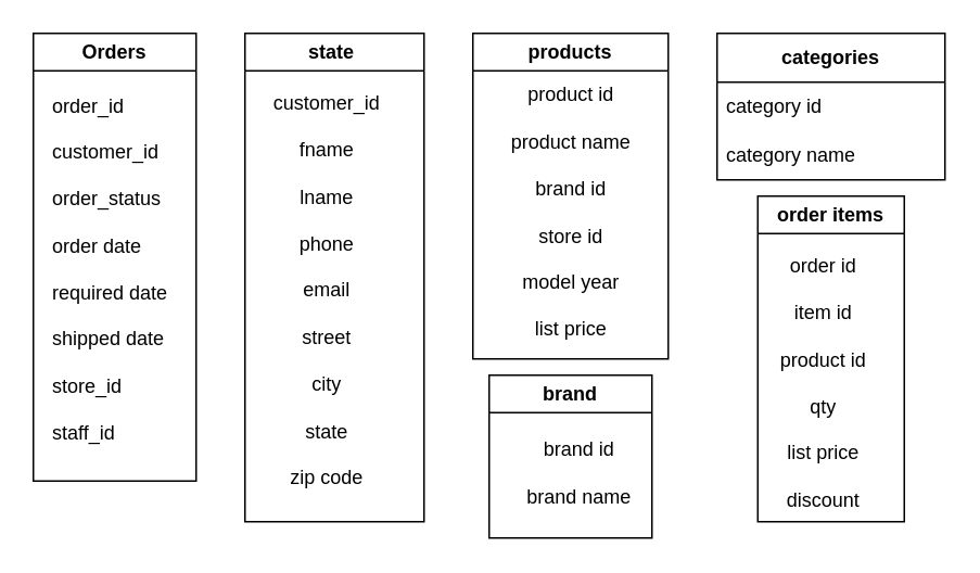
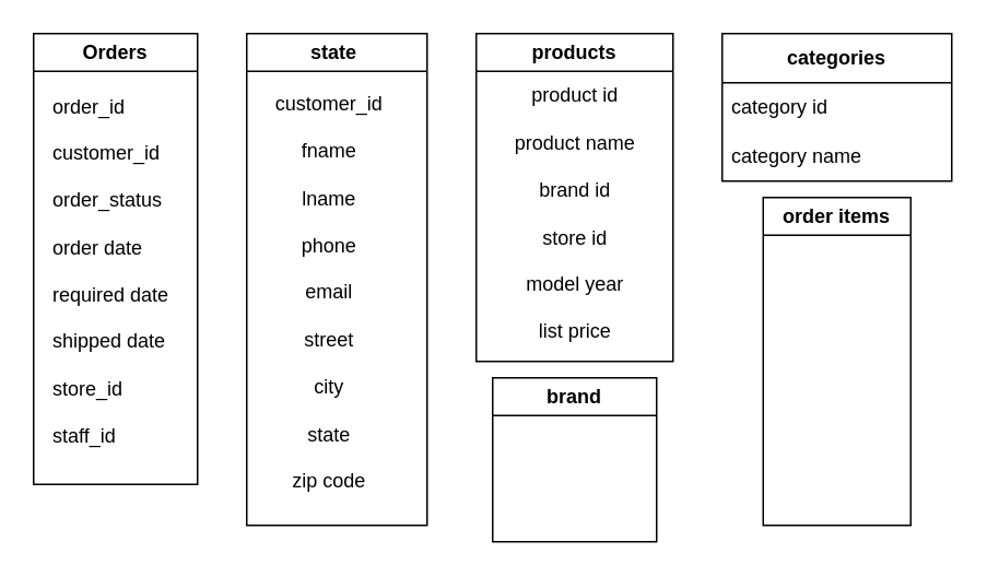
  <mxCell id="0" />
  <mxCell id="1" parent="0" />
  <mxCell id="2" value="Orders" style="swimlane;whiteSpace=wrap;html=1;" vertex="1" parent="1"><mxGeometry x="20" y="20" width="100" height="275" as="geometry" /></mxCell>
  <mxCell id="3" value="order_id&lt;div&gt;&lt;br&gt;&lt;div&gt;customer_id&lt;/div&gt;&lt;div&gt;&lt;br&gt;&lt;/div&gt;&lt;div&gt;order_status&lt;/div&gt;&lt;div&gt;&lt;br&gt;&lt;/div&gt;&lt;div&gt;order date&amp;nbsp;&lt;/div&gt;&lt;div&gt;&lt;br&gt;&lt;/div&gt;&lt;div&gt;required date&lt;/div&gt;&lt;div&gt;&lt;br&gt;&lt;/div&gt;&lt;div&gt;shipped date&amp;nbsp;&lt;/div&gt;&lt;div&gt;&lt;br&gt;&lt;/div&gt;&lt;div&gt;store&lt;span style=&quot;background-color: initial;&quot;&gt;_id&lt;/span&gt;&lt;/div&gt;&lt;div&gt;&lt;br&gt;&lt;/div&gt;&lt;div&gt;staff_id&lt;/div&gt;&lt;/div&gt;" style="text;html=1;align=left;verticalAlign=middle;resizable=0;points=[];autosize=1;strokeColor=none;fillColor=none;" vertex="1" parent="2"><mxGeometry x="10" y="30" width="100" height="230" as="geometry" /></mxCell>
  <mxCell id="4" value="state&amp;nbsp;" style="swimlane;whiteSpace=wrap;html=1;" vertex="1" parent="1"><mxGeometry x="150" y="20" width="110" height="300" as="geometry" /></mxCell>
  <mxCell id="5" value="customer_id&lt;div&gt;&lt;br&gt;&lt;/div&gt;&lt;div&gt;fname&lt;/div&gt;&lt;div&gt;&lt;br&gt;&lt;/div&gt;&lt;div&gt;lname&lt;/div&gt;&lt;div&gt;&lt;br&gt;&lt;/div&gt;&lt;div&gt;phone&lt;/div&gt;&lt;div&gt;&lt;br&gt;&lt;/div&gt;&lt;div&gt;email&lt;/div&gt;&lt;div&gt;&lt;br&gt;&lt;/div&gt;&lt;div&gt;street&lt;/div&gt;&lt;div&gt;&lt;br&gt;&lt;/div&gt;&lt;div&gt;city&lt;/div&gt;&lt;div&gt;&lt;br&gt;&lt;/div&gt;&lt;div&gt;state&lt;/div&gt;&lt;div&gt;&lt;br&gt;&lt;/div&gt;&lt;div&gt;zip code&lt;/div&gt;" style="text;html=1;align=center;verticalAlign=middle;resizable=0;points=[];autosize=1;strokeColor=none;fillColor=none;" vertex="1" parent="4"><mxGeometry x="5" y="27.5" width="90" height="260" as="geometry" /></mxCell>
  <mxCell id="6" value="products" style="swimlane;whiteSpace=wrap;html=1;" vertex="1" parent="1"><mxGeometry x="290" y="20" width="120" height="200" as="geometry" /></mxCell>
  <mxCell id="7" value="product id&lt;div&gt;&lt;br&gt;&lt;/div&gt;&lt;div&gt;product name&lt;/div&gt;&lt;div&gt;&lt;br&gt;&lt;/div&gt;&lt;div&gt;brand id&lt;/div&gt;&lt;div&gt;&lt;br&gt;&lt;/div&gt;&lt;div&gt;store id&lt;/div&gt;&lt;div&gt;&lt;br&gt;&lt;/div&gt;&lt;div&gt;model year&lt;/div&gt;&lt;div&gt;&lt;br&gt;&lt;/div&gt;&lt;div&gt;list price&lt;/div&gt;" style="text;html=1;align=center;verticalAlign=middle;resizable=0;points=[];autosize=1;strokeColor=none;fillColor=none;" vertex="1" parent="6"><mxGeometry x="10" y="25" width="100" height="170" as="geometry" /></mxCell>
  <mxCell id="8" value="brand" style="swimlane;whiteSpace=wrap;html=1;" vertex="1" parent="1"><mxGeometry x="300" y="230" width="100" height="100" as="geometry" /></mxCell>
- <mxCell id="9" value="brand id&lt;div&gt;&lt;br&gt;&lt;/div&gt;&lt;div&gt;brand name&lt;/div&gt;" style="text;html=1;align=center;verticalAlign=middle;resizable=0;points=[];autosize=1;strokeColor=none;fillColor=none;" vertex="1" parent="8"><mxGeometry x="10" y="30" width="90" height="60" as="geometry" /></mxCell>
  <mxCell id="10" value="&lt;b&gt;categories&lt;/b&gt;" style="swimlane;fontStyle=0;childLayout=stackLayout;horizontal=1;startSize=30;horizontalStack=0;resizeParent=1;resizeParentMax=0;resizeLast=0;collapsible=1;marginBottom=0;whiteSpace=wrap;html=1;" vertex="1" parent="1"><mxGeometry x="440" y="20" width="140" height="90" as="geometry" /></mxCell>
  <mxCell id="11" value="category id" style="text;strokeColor=none;fillColor=none;align=left;verticalAlign=middle;spacingLeft=4;spacingRight=4;overflow=hidden;points=[[0,0.5],[1,0.5]];portConstraint=eastwest;rotatable=0;whiteSpace=wrap;html=1;" vertex="1" parent="10"><mxGeometry y="30" width="140" height="30" as="geometry" /></mxCell>
  <mxCell id="12" value="category name" style="text;strokeColor=none;fillColor=none;align=left;verticalAlign=middle;spacingLeft=4;spacingRight=4;overflow=hidden;points=[[0,0.5],[1,0.5]];portConstraint=eastwest;rotatable=0;whiteSpace=wrap;html=1;" vertex="1" parent="10"><mxGeometry y="60" width="140" height="30" as="geometry" /></mxCell>
  <mxCell id="13" value="order items" style="swimlane;whiteSpace=wrap;html=1;" vertex="1" parent="1"><mxGeometry x="465" y="120" width="90" height="200" as="geometry" /></mxCell>
- <mxCell id="14" value="order id&lt;div&gt;&lt;br&gt;&lt;/div&gt;&lt;div&gt;item id&lt;/div&gt;&lt;div&gt;&lt;br&gt;&lt;/div&gt;&lt;div&gt;product id&lt;/div&gt;&lt;div&gt;&lt;br&gt;&lt;/div&gt;&lt;div&gt;qty&lt;/div&gt;&lt;div&gt;&lt;br&gt;&lt;/div&gt;&lt;div&gt;list price&lt;/div&gt;&lt;div&gt;&lt;br&gt;&lt;/div&gt;&lt;div&gt;discount&lt;/div&gt;" style="text;html=1;align=center;verticalAlign=middle;resizable=0;points=[];autosize=1;strokeColor=none;fillColor=none;" vertex="1" parent="13"><mxGeometry y="30" width="80" height="170" as="geometry" /></mxCell>
